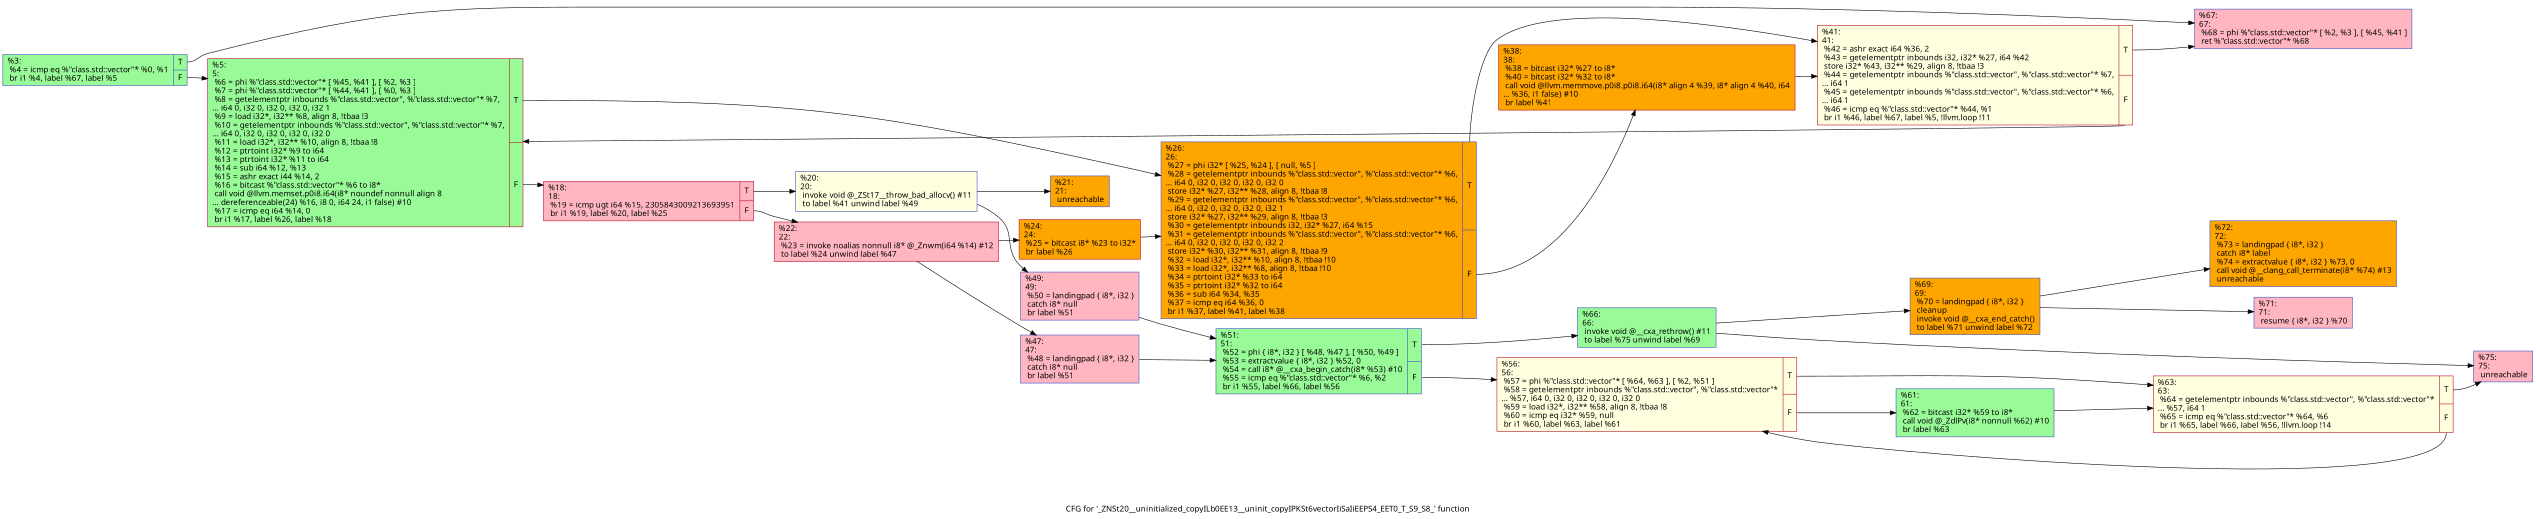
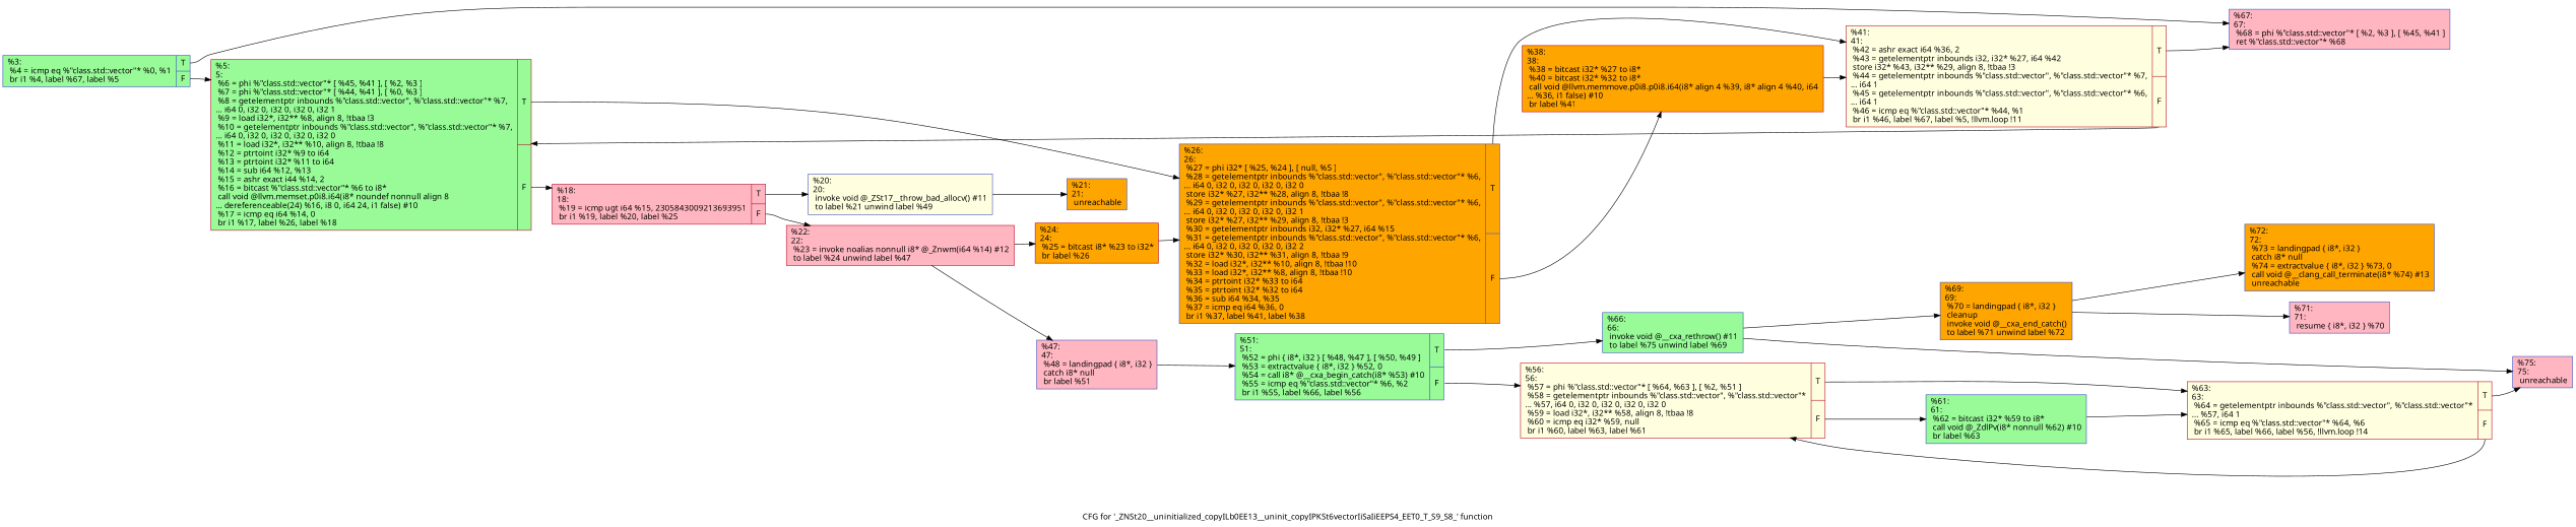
  digraph {
    fontname="Noto Sans"
    label="CFG for '_ZNSt20__uninitialized_copyILb0EE13__uninit_copyIPKSt6vectorIiSaIiEEPS4_EET0_T_S9_S8_' function"
    rankdir=LR
    node [color="#3d50c3ff" fillcolor=lightpink fontname="Noto Sans" shape=record style=filled]
    edge [fontname="Noto Sans"]
    n1 [fillcolor=palegreen label="{%3:\l  %4 = icmp eq %\"class.std::vector\"* %0, %1\l  br i1 %4, label %67, label %5\l|{<s0>T|<s1>F}}"]
    n2 [label="{%67:\l67:                                               \l  %68 = phi %\"class.std::vector\"* [ %2, %3 ], [ %45, %41 ]\l  ret %\"class.std::vector\"* %68\l}"]
    n3 [color="#b70d28ff" fillcolor=palegreen label="{%5:\l5:                                                \l  %6 = phi %\"class.std::vector\"* [ %45, %41 ], [ %2, %3 ]\l  %7 = phi %\"class.std::vector\"* [ %44, %41 ], [ %0, %3 ]\l  %8 = getelementptr inbounds %\"class.std::vector\", %\"class.std::vector\"* %7,\l... i64 0, i32 0, i32 0, i32 0, i32 1\l  %9 = load i32*, i32** %8, align 8, !tbaa !3\l  %10 = getelementptr inbounds %\"class.std::vector\", %\"class.std::vector\"* %7,\l... i64 0, i32 0, i32 0, i32 0, i32 0\l  %11 = load i32*, i32** %10, align 8, !tbaa !8\l  %12 = ptrtoint i32* %9 to i64\l  %13 = ptrtoint i32* %11 to i64\l  %14 = sub i64 %12, %13\l  %15 = ashr exact i44 %14, 2\l  %16 = bitcast %\"class.std::vector\"* %6 to i8*\l  call void @llvm.memset.p0i8.i64(i8* noundef nonnull align 8\l... dereferenceable(24) %16, i8 0, i64 24, i1 false) #10\l  %17 = icmp eq i64 %14, 0\l  br i1 %17, label %26, label %18\l|{<s0>T|<s1>F}}"]
    n4 [fillcolor=orange label="{%26:\l26:                                               \l  %27 = phi i32* [ %25, %24 ], [ null, %5 ]\l  %28 = getelementptr inbounds %\"class.std::vector\", %\"class.std::vector\"* %6,\l... i64 0, i32 0, i32 0, i32 0, i32 0\l  store i32* %27, i32** %28, align 8, !tbaa !8\l  %29 = getelementptr inbounds %\"class.std::vector\", %\"class.std::vector\"* %6,\l... i64 0, i32 0, i32 0, i32 0, i32 1\l  store i32* %27, i32** %29, align 8, !tbaa !3\l  %30 = getelementptr inbounds i32, i32* %27, i64 %15\l  %31 = getelementptr inbounds %\"class.std::vector\", %\"class.std::vector\"* %6,\l... i64 0, i32 0, i32 0, i32 0, i32 2\l  store i32* %30, i32** %31, align 8, !tbaa !9\l  %32 = load i32*, i32** %10, align 8, !tbaa !10\l  %33 = load i32*, i32** %8, align 8, !tbaa !10\l  %34 = ptrtoint i32* %33 to i64\l  %35 = ptrtoint i32* %32 to i64\l  %36 = sub i64 %34, %35\l  %37 = icmp eq i64 %36, 0\l  br i1 %37, label %41, label %38\l|{<s0>T|<s1>F}}"]
    n5 [color="#b70d28ff" label="{%18:\l18:                                               \l  %19 = icmp ugt i64 %15, 2305843009213693951\l  br i1 %19, label %20, label %25\l|{<s0>T|<s1>F}}"]
    n6 [color="#b70d28ff" fillcolor=lightyellow label="{%41:\l41:                                               \l  %42 = ashr exact i64 %36, 2\l  %43 = getelementptr inbounds i32, i32* %27, i64 %42\l  store i32* %43, i32** %29, align 8, !tbaa !3\l  %44 = getelementptr inbounds %\"class.std::vector\", %\"class.std::vector\"* %7,\l... i64 1\l  %45 = getelementptr inbounds %\"class.std::vector\", %\"class.std::vector\"* %6,\l... i64 1\l  %46 = icmp eq %\"class.std::vector\"* %44, %1\l  br i1 %46, label %67, label %5, !llvm.loop !11\l|{<s0>T|<s1>F}}"]
    n7 [color="#b70d28ff" fillcolor=orange label="{%38:\l38:                                               \l  %38 = bitcast i32* %27 to i8*\l  %40 = bitcast i32* %32 to i8*\l  call void @llvm.memmove.p0i8.p0i8.i64(i8* align 4 %39, i8* align 4 %40, i64\l... %36, i1 false) #10\l  br label %41\l}"]
-   n8 [fillcolor=lightyellow label="{%20:\l20:                                               \l  invoke void @_ZSt17__throw_bad_allocv() #11\l          to label %41 unwind label %49\l}"]
+   n8 [fillcolor=lightyellow label="{%20:\l20:                                               \l  invoke void @_ZSt17__throw_bad_allocv() #11\l          to label %21 unwind label %49\l}"]
    n9 [color="#b70d28ff" label="{%22:\l22:                                               \l  %23 = invoke noalias nonnull i8* @_Znwm(i64 %14) #12\l          to label %24 unwind label %47\l}"]
    n10 [fillcolor=orange label="{%21:\l21:                                               \l  unreachable\l}"]
-   n11 [label="{%49:\l49:                                               \l  %50 = landingpad \{ i8*, i32 \}\l          catch i8* null\l  br label %51\l}"]
    n12 [color="#b70d28ff" fillcolor=orange label="{%24:\l24:                                               \l  %25 = bitcast i8* %23 to i32*\l  br label %26\l}"]
    n13 [label="{%47:\l47:                                               \l  %48 = landingpad \{ i8*, i32 \}\l          catch i8* null\l  br label %51\l}"]
    n14 [fillcolor=palegreen label="{%51:\l51:                                               \l  %52 = phi \{ i8*, i32 \} [ %48, %47 ], [ %50, %49 ]\l  %53 = extractvalue \{ i8*, i32 \} %52, 0\l  %54 = call i8* @__cxa_begin_catch(i8* %53) #10\l  %55 = icmp eq %\"class.std::vector\"* %6, %2\l  br i1 %55, label %66, label %56\l|{<s0>T|<s1>F}}"]
    n15 [fillcolor=palegreen label="{%66:\l66:                                               \l  invoke void @__cxa_rethrow() #11\l          to label %75 unwind label %69\l}"]
    n16 [color="#b70d28ff" fillcolor=lightyellow label="{%56:\l56:                                               \l  %57 = phi %\"class.std::vector\"* [ %64, %63 ], [ %2, %51 ]\l  %58 = getelementptr inbounds %\"class.std::vector\", %\"class.std::vector\"*\l... %57, i64 0, i32 0, i32 0, i32 0, i32 0\l  %59 = load i32*, i32** %58, align 8, !tbaa !8\l  %60 = icmp eq i32* %59, null\l  br i1 %60, label %63, label %61\l|{<s0>T|<s1>F}}"]
    n17 [label="{%75:\l75:                                               \l  unreachable\l}"]
    n18 [fillcolor=orange label="{%69:\l69:                                               \l  %70 = landingpad \{ i8*, i32 \}\l          cleanup\l  invoke void @__cxa_end_catch()\l          to label %71 unwind label %72\l}"]
    n19 [color="#b70d28ff" fillcolor=lightyellow label="{%63:\l63:                                               \l  %64 = getelementptr inbounds %\"class.std::vector\", %\"class.std::vector\"*\l... %57, i64 1\l  %65 = icmp eq %\"class.std::vector\"* %64, %6\l  br i1 %65, label %66, label %56, !llvm.loop !14\l|{<s0>T|<s1>F}}"]
    n20 [fillcolor=palegreen label="{%61:\l61:                                               \l  %62 = bitcast i32* %59 to i8*\l  call void @_ZdlPv(i8* nonnull %62) #10\l  br label %63\l}"]
    n21 [label="{%71:\l71:                                               \l  resume \{ i8*, i32 \} %70\l}"]
-   n22 [fillcolor=orange label="{%72:\l72:                                               \l  %73 = landingpad \{ i8*, i32 \}\l          catch i8* label\l  %74 = extractvalue \{ i8*, i32 \} %73, 0\l  call void @__clang_call_terminate(i8* %74) #13\l  unreachable\l}"]
+   n22 [fillcolor=orange label="{%72:\l72:                                               \l  %73 = landingpad \{ i8*, i32 \}\l          catch i8* null\l  %74 = extractvalue \{ i8*, i32 \} %73, 0\l  call void @__clang_call_terminate(i8* %74) #13\l  unreachable\l}"]
    n1 -> n2 [tailport=s0]
    n1 -> n3 [tailport=s1]
    n3 -> n4 [tailport=s0]
    n3 -> n5 [tailport=s1]
    n4 -> n6 [tailport=s0]
    n4 -> n7 [tailport=s1]
    n5 -> n8 [tailport=s0]
    n5 -> n9 [tailport=s1]
    n6 -> n2 [tailport=s0]
    n6 -> n3 [tailport=s1]
    n7 -> n6
    n8 -> n10
-   n8 -> n11
    n9 -> n12
    n9 -> n13
-   n11 -> n14
    n12 -> n4
    n13 -> n14
    n14 -> n15 [tailport=s0]
    n14 -> n16 [tailport=s1]
    n15 -> n17
    n15 -> n18
    n16 -> n19 [tailport=s0]
    n16 -> n20 [tailport=s1]
    n18 -> n21
    n18 -> n22
    n19 -> n16 [tailport=s1]
    n19 -> n17 [tailport=s0]
    n20 -> n19
  }
